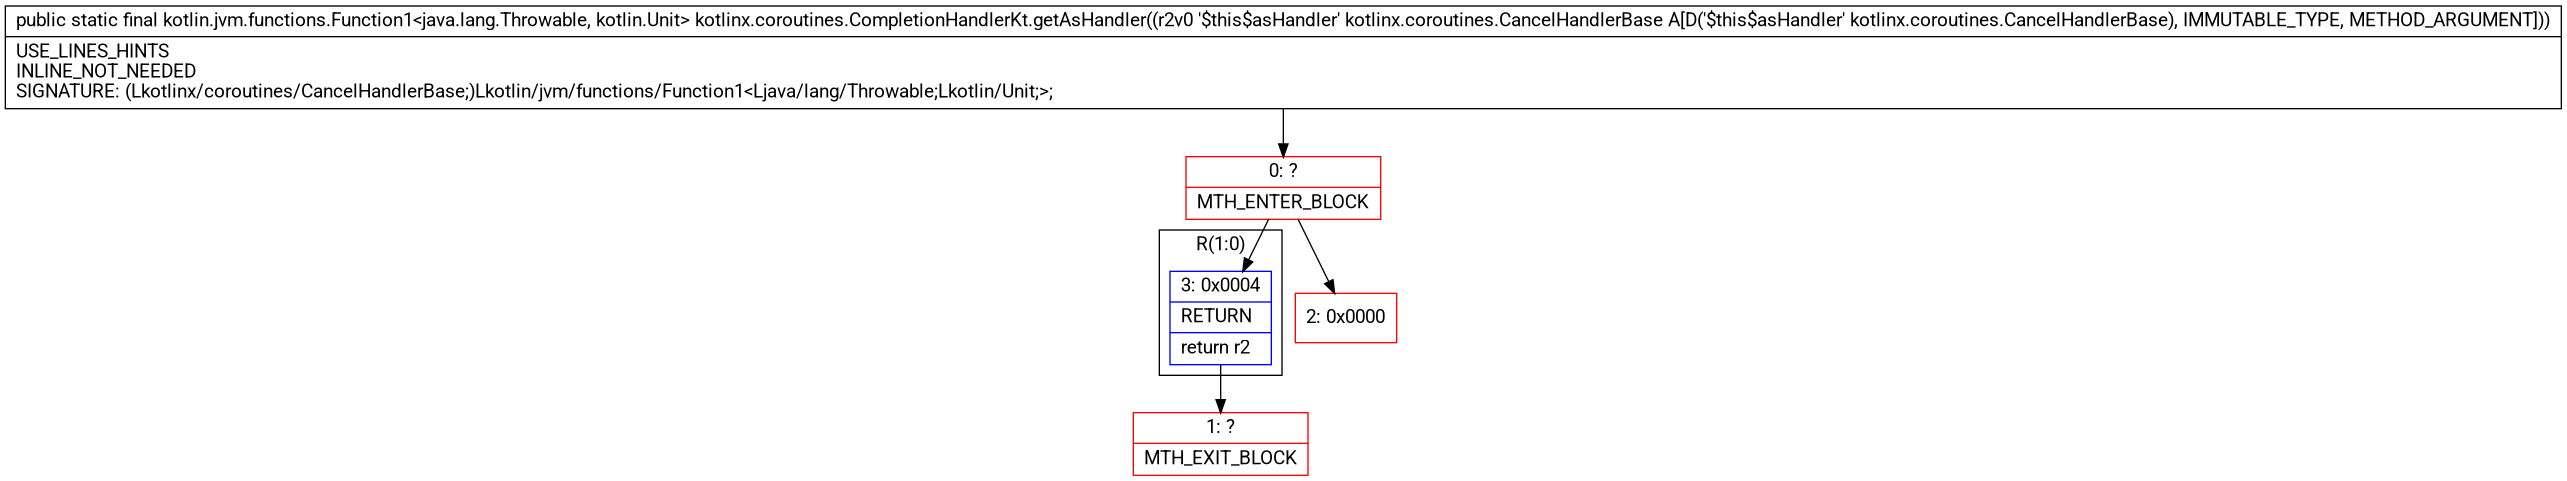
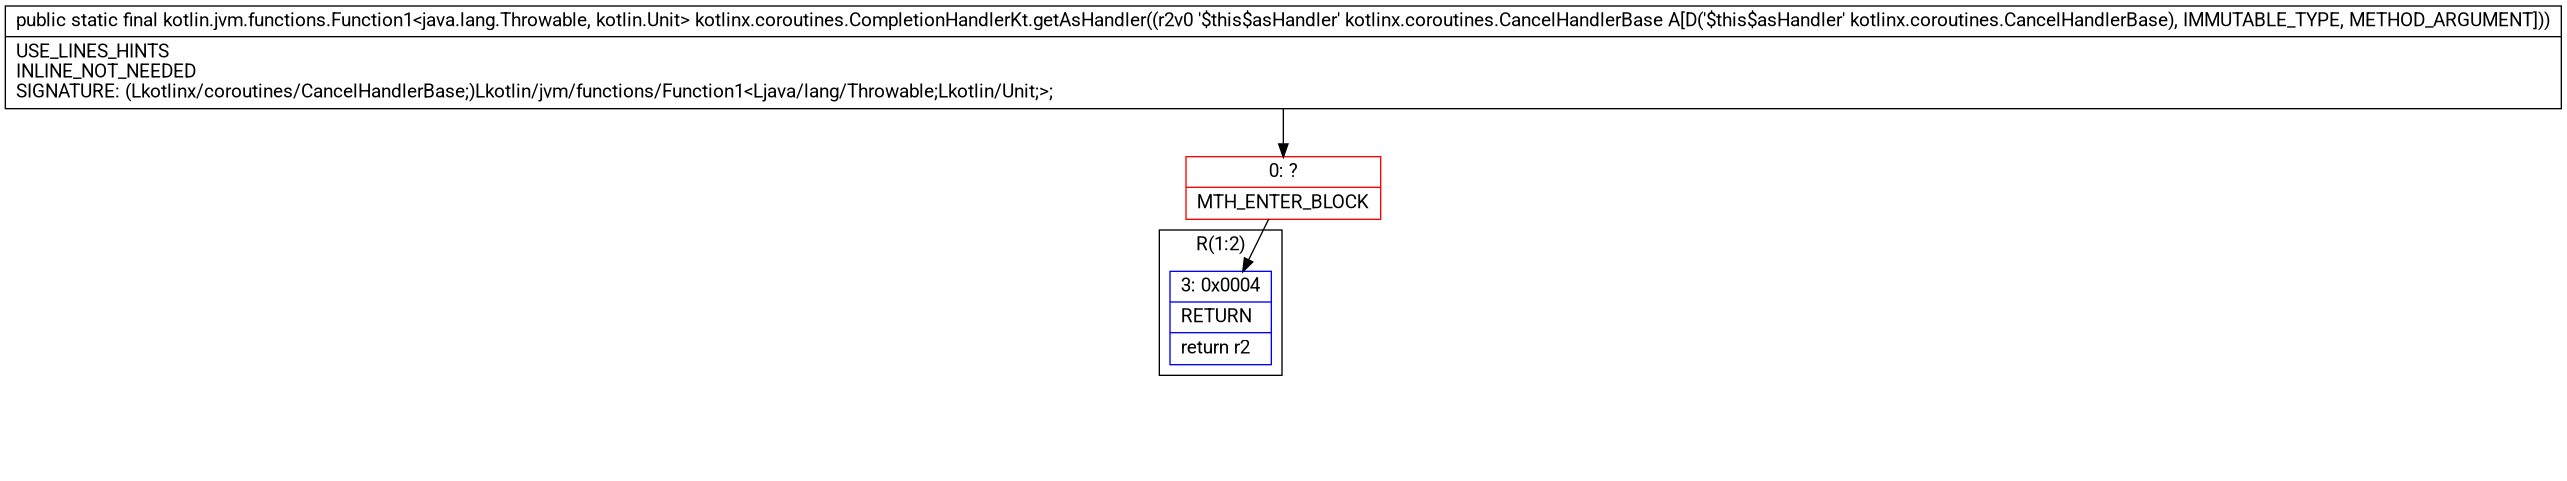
  digraph {
    fontname=Roboto
    node [color=red fontname=Roboto shape=record]
    edge [fontname=Roboto]
    n1 [color=blue label="{3\:\ 0x0004|RETURN\l|return r2\l}"]
-   n2 [label="{1\:\ ?|MTH_EXIT_BLOCK\l}"]
    n3 [label="{0\:\ ?|MTH_ENTER_BLOCK\l}"]
-   n4 [label="{2\:\ 0x0000}"]
    n5 [label="{public static final kotlin.jvm.functions.Function1\<java.lang.Throwable, kotlin.Unit\> kotlinx.coroutines.CompletionHandlerKt.getAsHandler((r2v0 '$this$asHandler' kotlinx.coroutines.CancelHandlerBase A[D('$this$asHandler' kotlinx.coroutines.CancelHandlerBase), IMMUTABLE_TYPE, METHOD_ARGUMENT]))  | USE_LINES_HINTS\lINLINE_NOT_NEEDED\lSIGNATURE: (Lkotlinx\/coroutines\/CancelHandlerBase;)Lkotlin\/jvm\/functions\/Function1\<Ljava\/lang\/Throwable;Lkotlin\/Unit;\>;\l}" color=""]
    subgraph cluster_1 {
-     label="R(1:0)"
+     label="R(1:2)"
      n1
    }
-   n1 -> n2
    n3 -> n1
-   n3 -> n4
    n5 -> n3
  }
